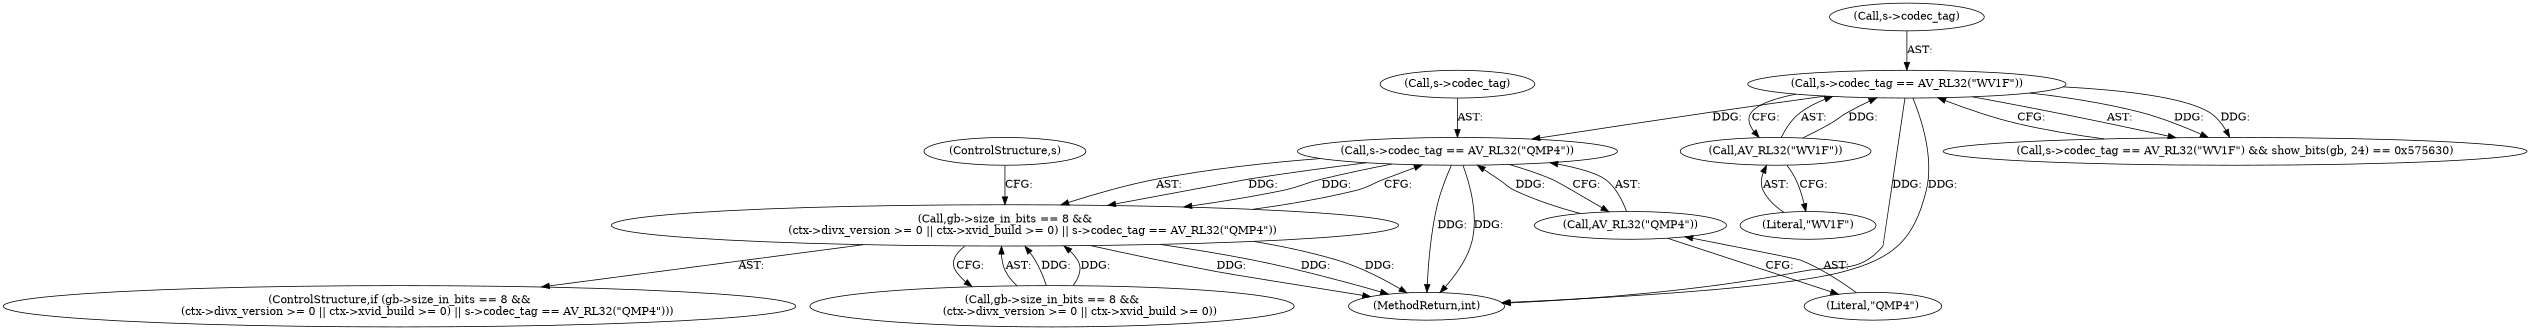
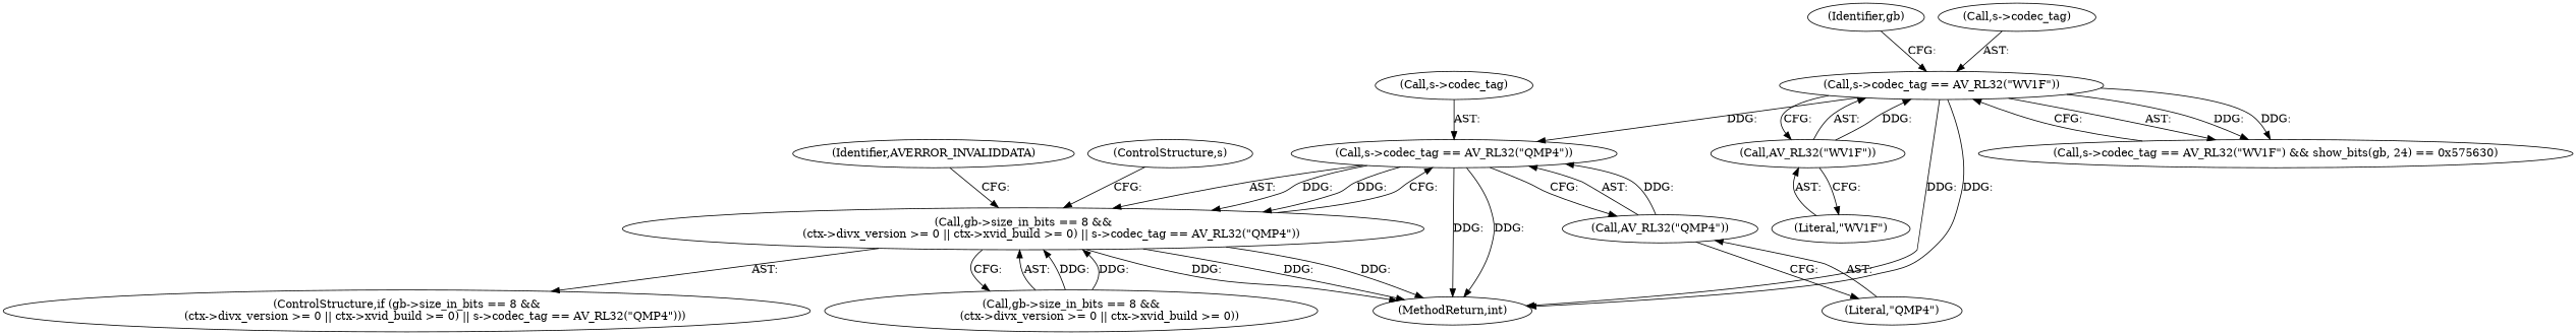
  digraph {
    n1 [label="(Call,s->codec_tag == AV_RL32(\"QMP4\"))"]
    n2 [label="(Call,AV_RL32(\"QMP4\"))"]
    n3 [label="(Call,gb->size_in_bits == 8 &&\n                (ctx->divx_version >= 0 || ctx->xvid_build >= 0) || s->codec_tag == AV_RL32(\"QMP4\"))"]
    n4 [label="(MethodReturn,int)"]
    n5 [label="(Literal,\"QMP4\")"]
    n6 [label="(ControlStructure,if (gb->size_in_bits == 8 &&\n                (ctx->divx_version >= 0 || ctx->xvid_build >= 0) || s->codec_tag == AV_RL32(\"QMP4\")))"]
    n7 [label="(Call,gb->size_in_bits == 8 &&\n                (ctx->divx_version >= 0 || ctx->xvid_build >= 0))"]
    n8 [label="(Call,s->codec_tag == AV_RL32(\"WV1F\"))"]
    n9 [label="(Call,AV_RL32(\"WV1F\"))"]
    n10 [label="(Call,s->codec_tag == AV_RL32(\"WV1F\") && show_bits(gb, 24) == 0x575630)"]
    n11 [label="(Literal,\"WV1F\")"]
    n12 [label="(Call,s->codec_tag)"]
+   n13 [label="(Identifier,gb)"]
    n14 [label="(Call,s->codec_tag)"]
    n15 [label="(ControlStructure,s)"]
+   n16 [label="(Identifier,AVERROR_INVALIDDATA)"]
    n1 -> n2 [label="CFG: "]
    n1 -> n3 [label="AST: "]
    n1 -> n3 [label="DDG: "]
    n1 -> n3 [label="DDG: "]
    n1 -> n4 [label="DDG: "]
    n1 -> n4 [label="DDG: "]
    n2 -> n1 [label="AST: "]
    n2 -> n1 [label="DDG: "]
    n2 -> n5 [label="CFG: "]
    n3 -> n1 [label="CFG: "]
    n3 -> n4 [label="DDG: "]
    n3 -> n4 [label="DDG: "]
    n3 -> n4 [label="DDG: "]
    n3 -> n6 [label="AST: "]
    n3 -> n7 [label="CFG: "]
    n5 -> n2 [label="AST: "]
    n7 -> n3 [label="AST: "]
    n7 -> n3 [label="DDG: "]
    n7 -> n3 [label="DDG: "]
    n8 -> n1 [label="DDG: "]
    n8 -> n4 [label="DDG: "]
    n8 -> n4 [label="DDG: "]
    n8 -> n9 [label="CFG: "]
    n8 -> n10 [label="AST: "]
    n8 -> n10 [label="DDG: "]
    n8 -> n10 [label="DDG: "]
    n9 -> n8 [label="AST: "]
    n9 -> n8 [label="DDG: "]
    n9 -> n11 [label="CFG: "]
    n10 -> n8 [label="CFG: "]
    n11 -> n9 [label="AST: "]
    n12 -> n1 [label="AST: "]
+   n13 -> n8 [label="CFG: "]
    n14 -> n8 [label="AST: "]
    n15 -> n3 [label="CFG: "]
+   n16 -> n3 [label="CFG: "]
  }
